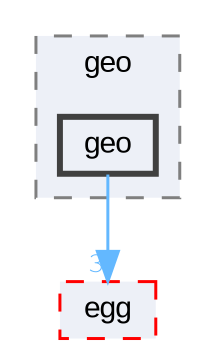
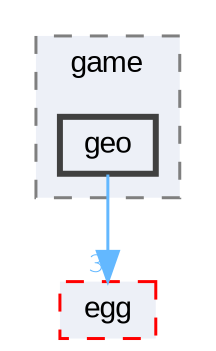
  digraph {
    compound=true
    fontname="Liberation Sans"
    node [fillcolor="#edf0f7" fontname="Liberation Sans" fontsize=10 shape=box]
    n1 [color=grey25 height=0.2 label=geo style="filled,bold" width=0.4]
    n2 [color=red height=0.2 label=egg style="filled,dashed" width=0.4]
    subgraph cluster_1 {
      bgcolor="#edf0f7"
      fontsize=10
-     label=geo
+     label=game
      pencolor=grey50
      style="filled,dashed"
      n1
    }
    n1 -> n2 [color=steelblue1 fontcolor=steelblue1 fontname="Liberation Sans" fontsize=10 headlabel=3 labeldistance=1.5 labelfontname=FreeMono labelfontsize=10]
  }
